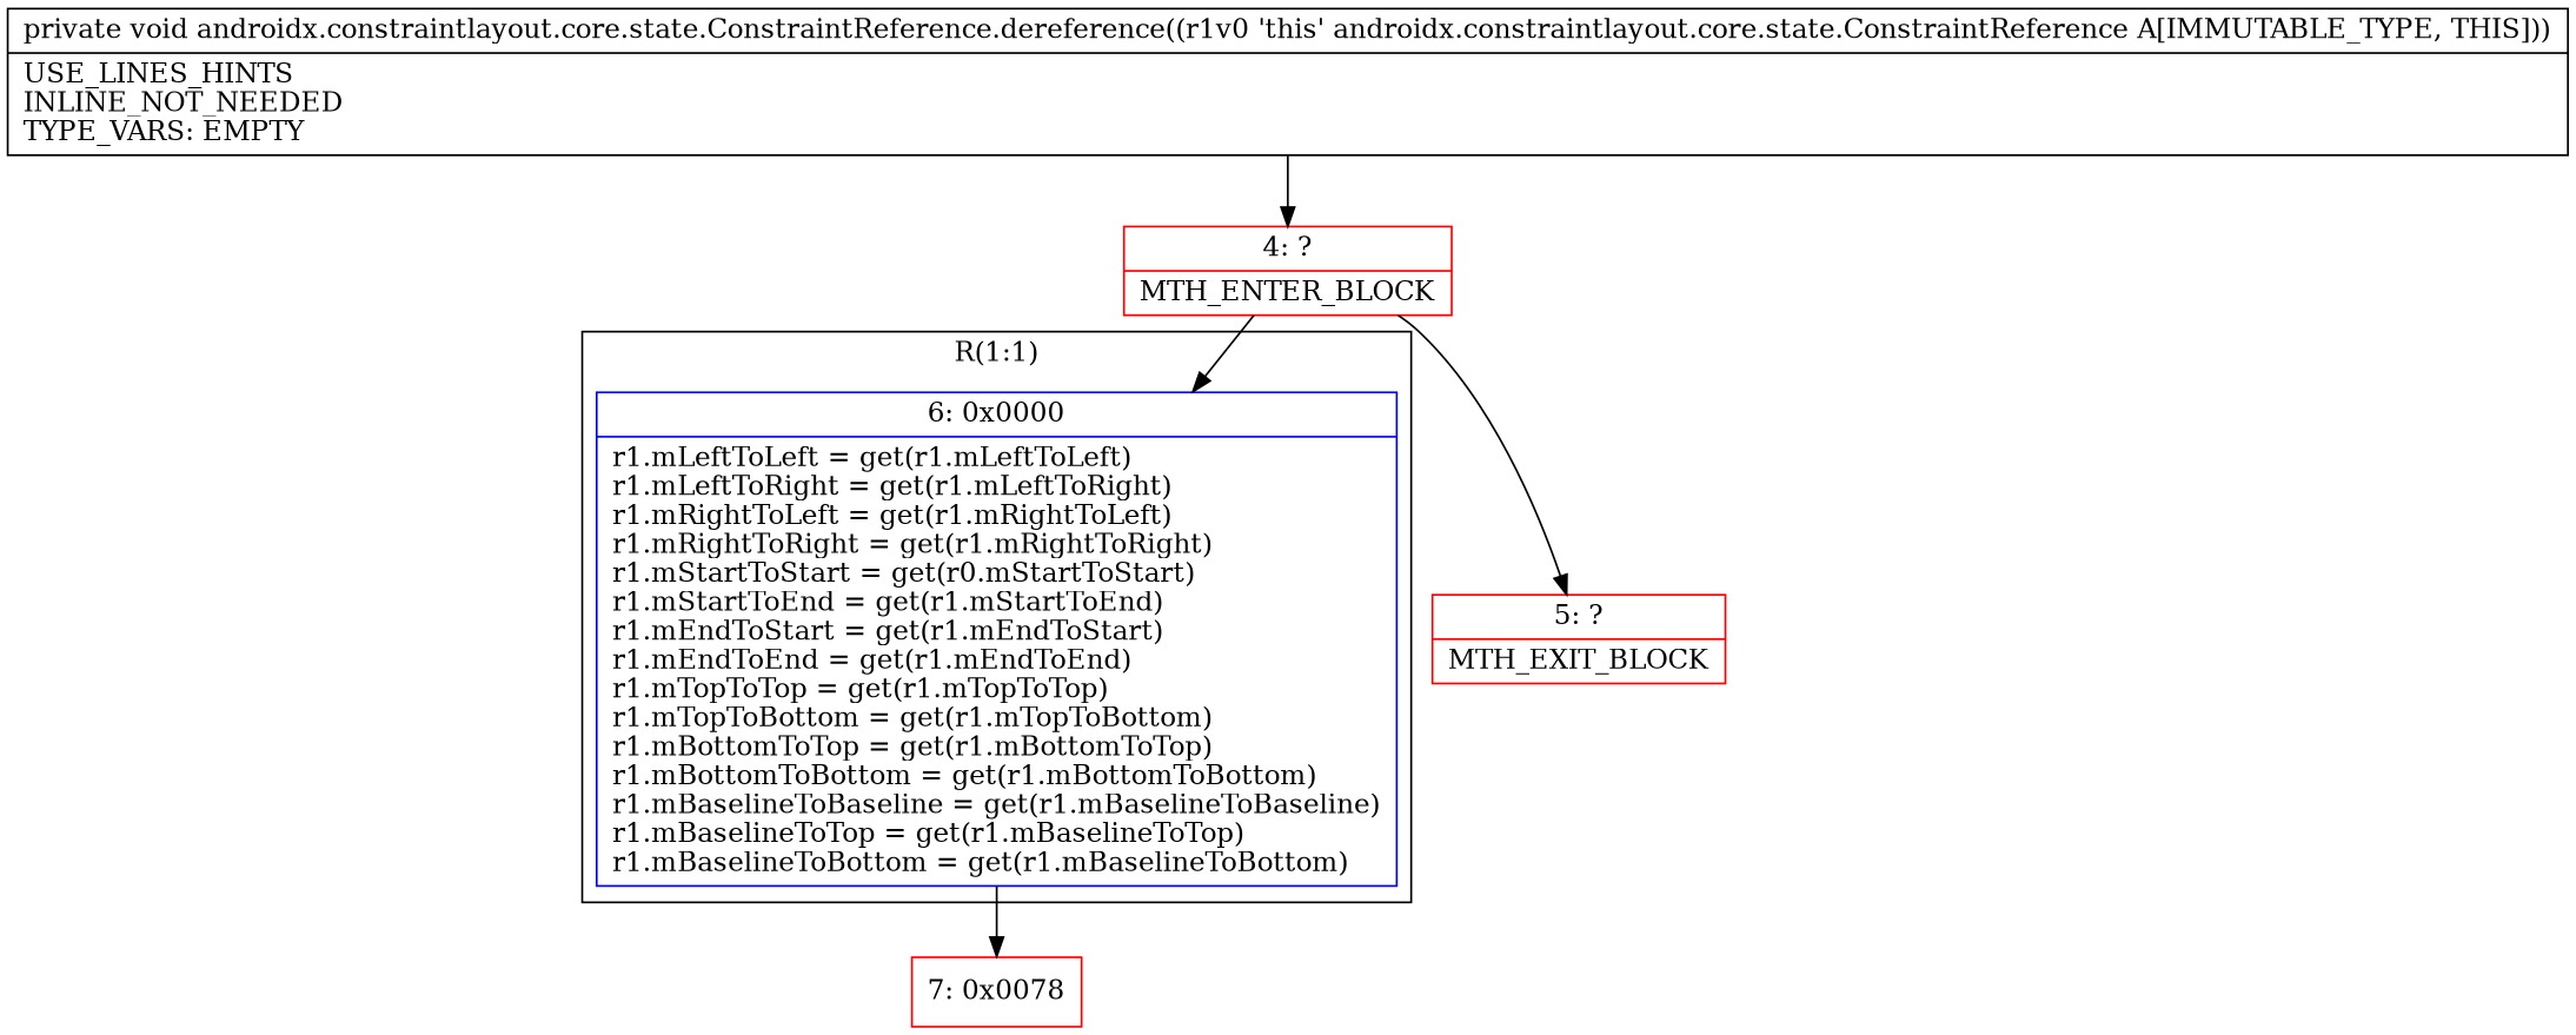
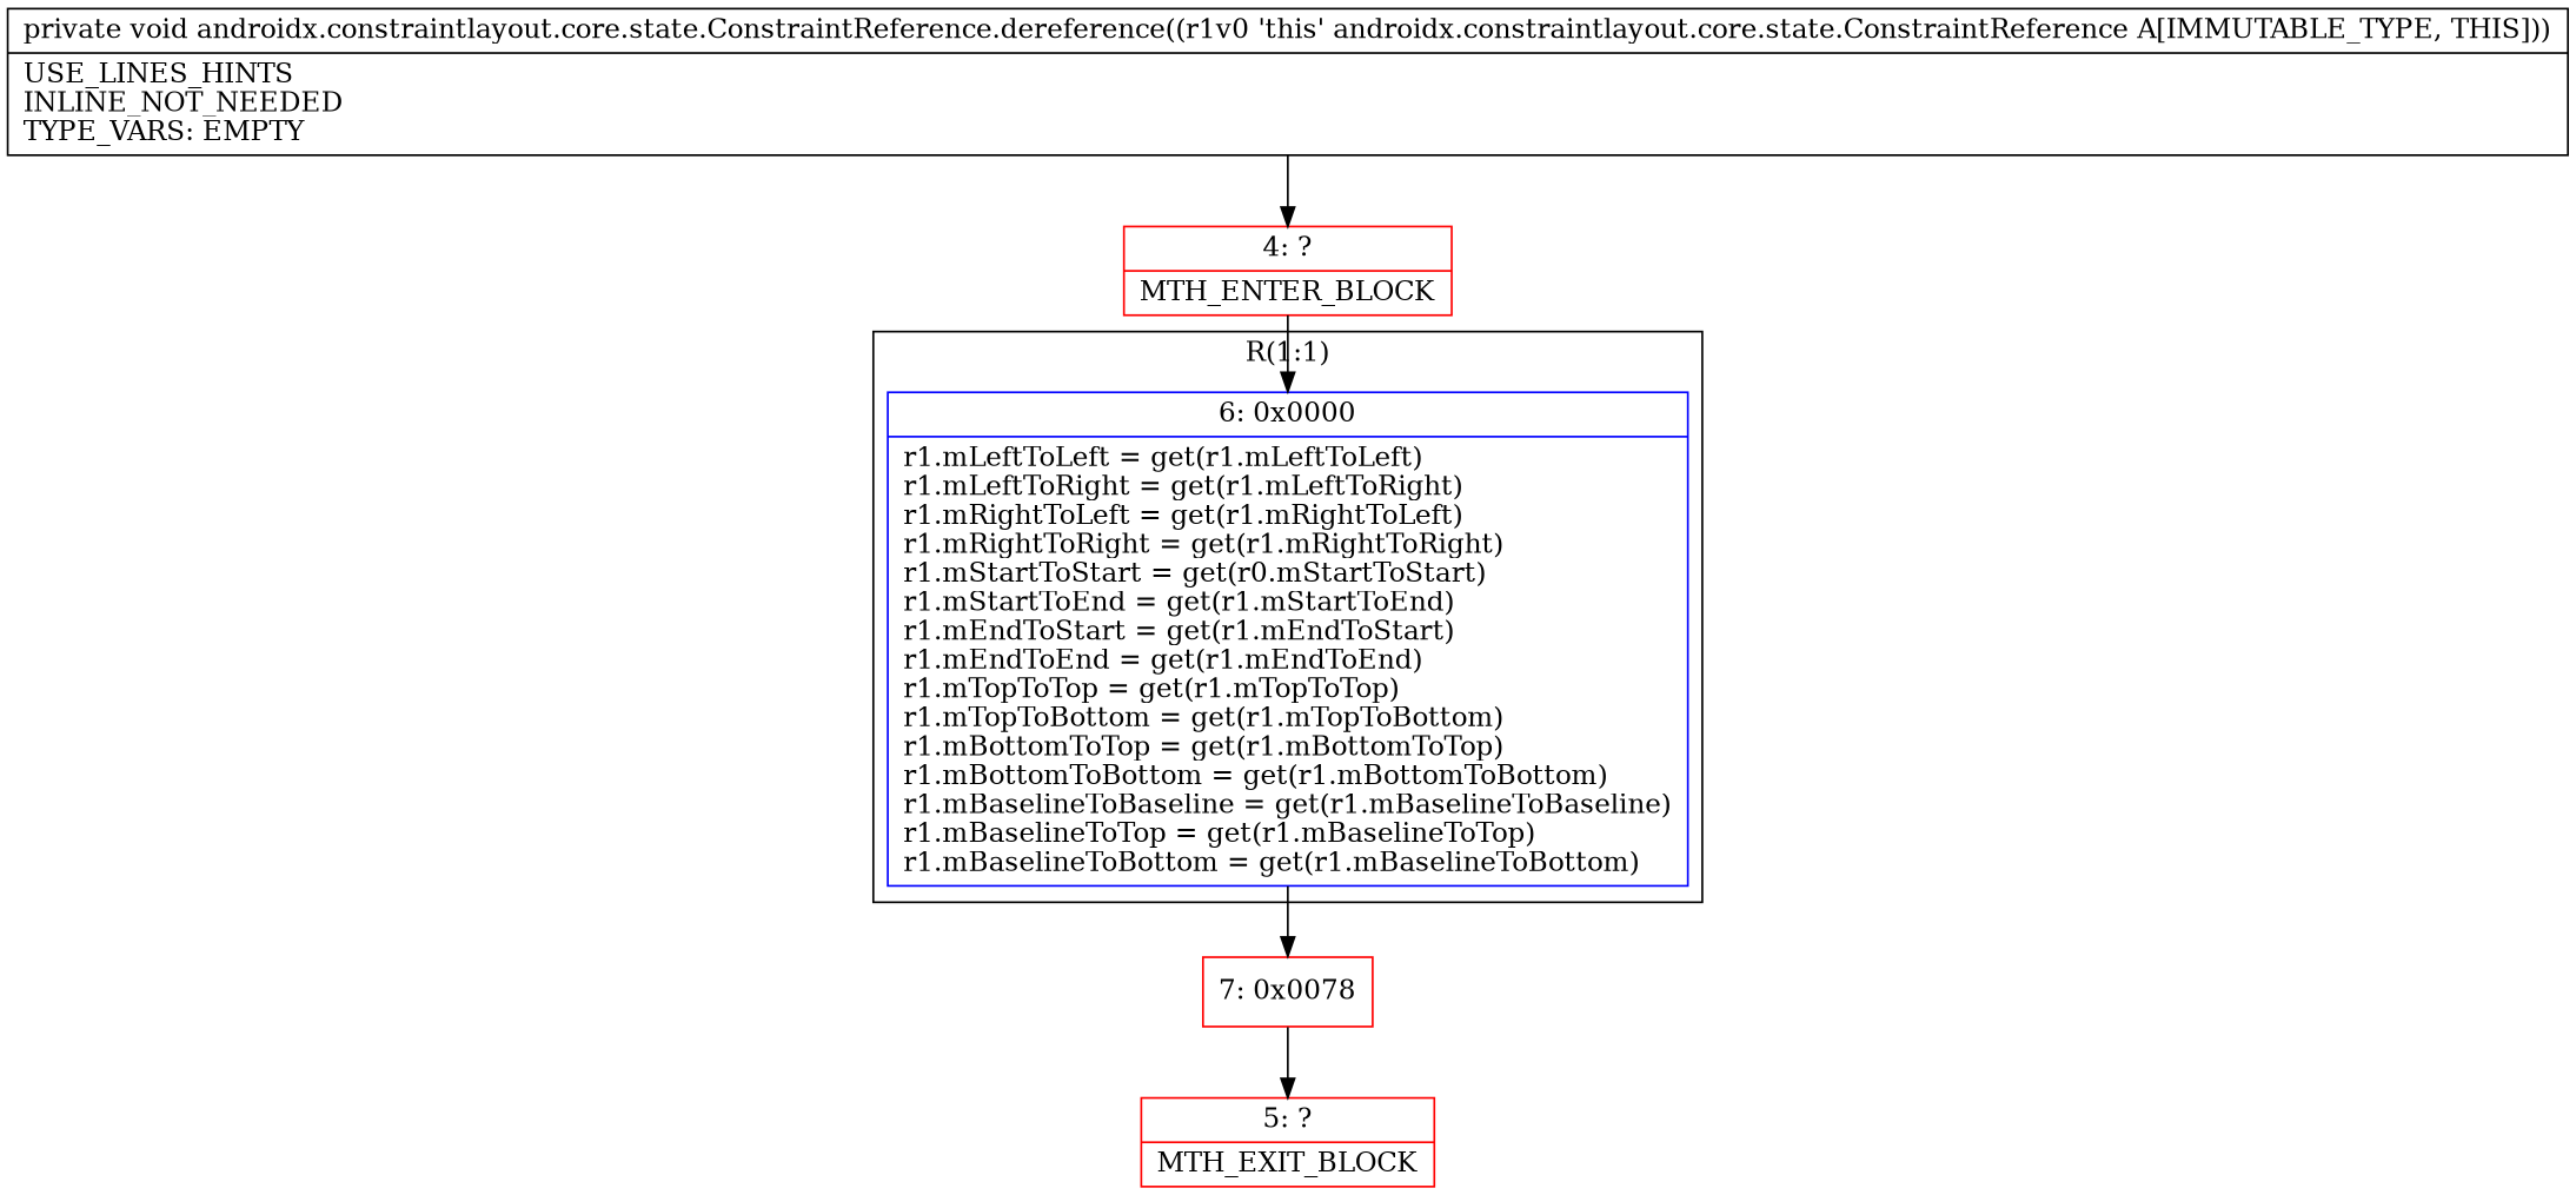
  digraph {
    node [color=red shape=record]
    n1 [color=blue label="{6\:\ 0x0000|r1.mLeftToLeft = get(r1.mLeftToLeft)\lr1.mLeftToRight = get(r1.mLeftToRight)\lr1.mRightToLeft = get(r1.mRightToLeft)\lr1.mRightToRight = get(r1.mRightToRight)\lr1.mStartToStart = get(r0.mStartToStart)\lr1.mStartToEnd = get(r1.mStartToEnd)\lr1.mEndToStart = get(r1.mEndToStart)\lr1.mEndToEnd = get(r1.mEndToEnd)\lr1.mTopToTop = get(r1.mTopToTop)\lr1.mTopToBottom = get(r1.mTopToBottom)\lr1.mBottomToTop = get(r1.mBottomToTop)\lr1.mBottomToBottom = get(r1.mBottomToBottom)\lr1.mBaselineToBaseline = get(r1.mBaselineToBaseline)\lr1.mBaselineToTop = get(r1.mBaselineToTop)\lr1.mBaselineToBottom = get(r1.mBaselineToBottom)\l}"]
    n2 [label="{7\:\ 0x0078}"]
    n3 [label="{5\:\ ?|MTH_EXIT_BLOCK\l}"]
    n4 [label="{4\:\ ?|MTH_ENTER_BLOCK\l}"]
    n5 [label="{private void androidx.constraintlayout.core.state.ConstraintReference.dereference((r1v0 'this' androidx.constraintlayout.core.state.ConstraintReference A[IMMUTABLE_TYPE, THIS]))  | USE_LINES_HINTS\lINLINE_NOT_NEEDED\lTYPE_VARS: EMPTY\l}" color=""]
    subgraph cluster_1 {
      label="R(1:1)"
      n1
    }
    n1 -> n2
-   n4 -> n3
+   n2 -> n3
    n4 -> n1
    n5 -> n4
  }
